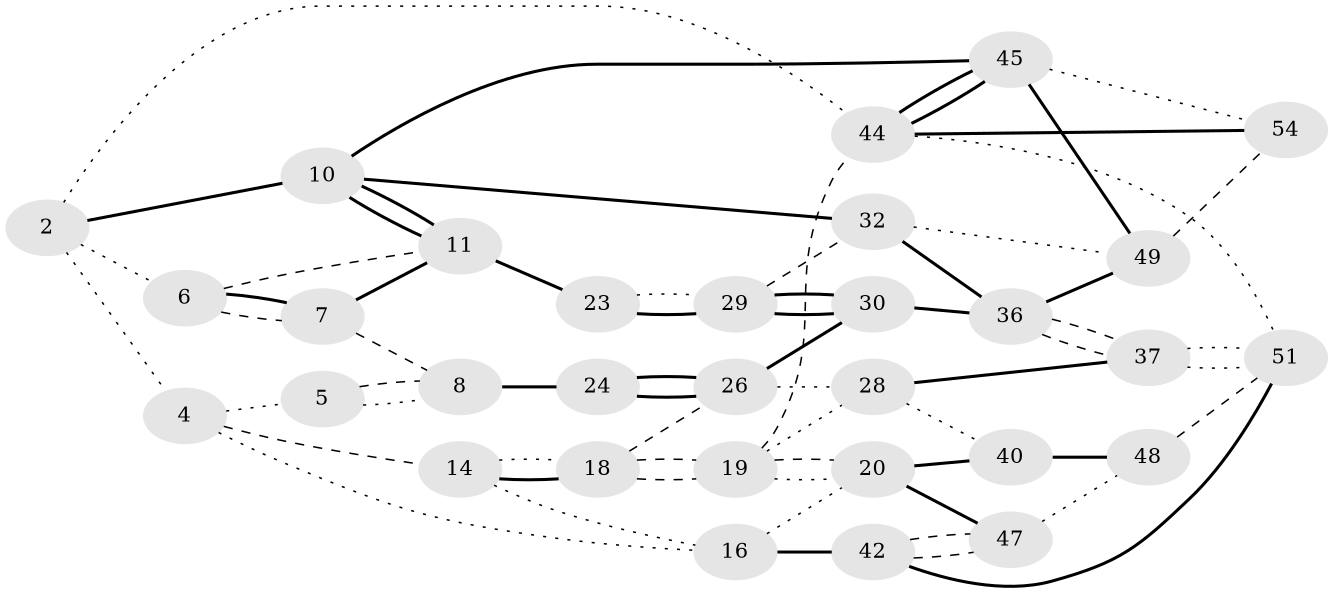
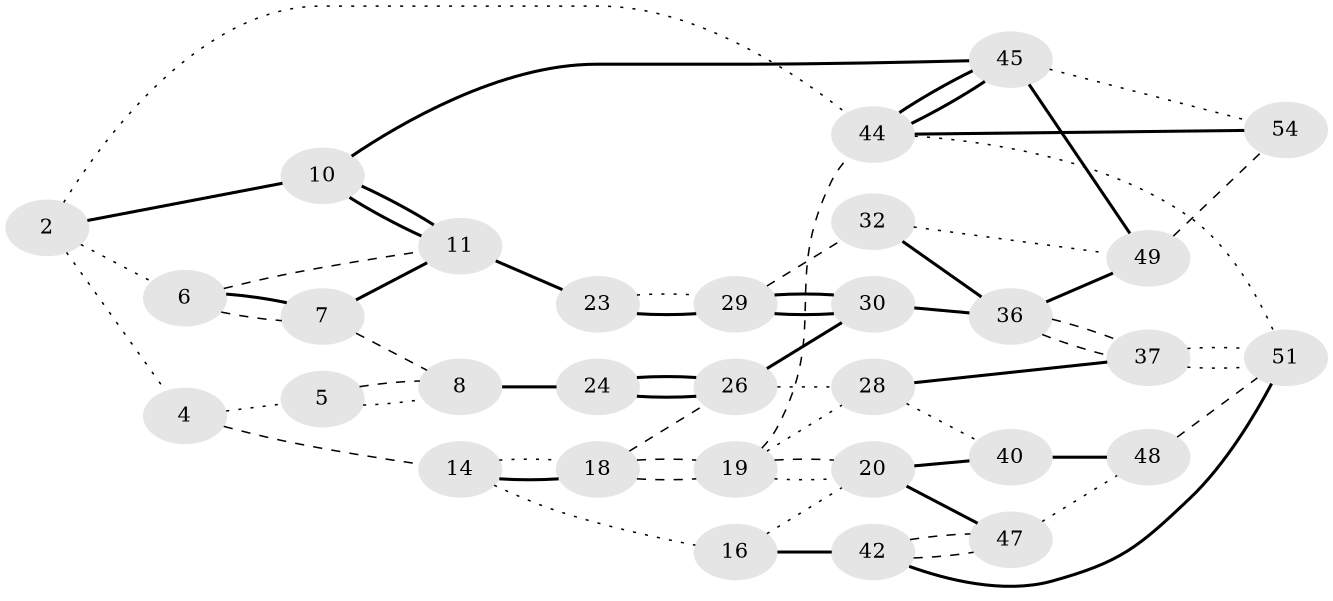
  graph {
    rankdir=LR
    node [color=gray90 style=filled]
    edge [style=bold]
    2 [super="+3"]
    6 [super="+9"]
    4
    10 [super="+31"]
    44 [super="+55"]
    7
    11 [super="+17"]
    5
    14 [super="+15"]
    16 [super="+22"]
    32 [super="+33"]
    45 [super="+46"]
    51 [super="+52"]
    54
    8 [super="+12"]
    18 [super="+25"]
    20 [super="+21"]
    42 [super="+43"]
    24
    23
    26 [super="+27"]
    36 [super="+39"]
    49 [super="+53"]
    29 [super="+34"]
    19
    40 [super="+41"]
    47
    28 [super="+38"]
    30 [super="+35"]
    37
    48 [super="+50"]
    2 -- 6 [style=dotted]
    2 -- 4 [style=dotted]
    2 -- 10
    2 -- 44 [style=dotted]
    6 -- 7 [style=dashed]
    6 -- 7
    6 -- 11 [style=dashed]
    4 -- 5 [style=dotted]
    4 -- 14 [style=dashed]
-   4 -- 16 [style=dotted]
    10 -- 11
    10 -- 11
-   10 -- 32
    10 -- 45
    44 -- 45
    44 -- 45
    44 -- 51 [style=dotted]
    44 -- 54
    7 -- 11
    7 -- 8 [style=dashed]
    11 -- 23
    5 -- 8 [style=dotted]
    5 -- 8 [style=dashed]
    14 -- 16 [style=dotted]
    14 -- 18
    14 -- 18 [style=dotted]
    16 -- 20 [style=dotted]
    16 -- 42 [weight=2]
    32 -- 36
    32 -- 49 [style=dotted]
    45 -- 54 [style=dotted]
    45 -- 49
    8 -- 24
    18 -- 26 [style=dashed]
    18 -- 19 [style=dashed]
    18 -- 19 [style=dashed]
    20 -- 40
    20 -- 47
    42 -- 51
    42 -- 47 [style=dashed]
    42 -- 47 [style=dashed]
    24 -- 26
    24 -- 26
    23 -- 29
    23 -- 29 [style=dotted]
    26 -- 28 [style=dotted]
    26 -- 30
    36 -- 49
    36 -- 37 [style=dashed]
    36 -- 37 [style=dashed]
    49 -- 54 [style=dashed]
    29 -- 32 [style=dashed]
    29 -- 30 [weight=2]
    29 -- 30
    19 -- 44 [style=dashed]
    19 -- 20 [style=dotted]
    19 -- 20 [style=dashed]
    19 -- 28 [style=dotted]
    40 -- 48 [weight=2]
    47 -- 48 [style=dotted]
    28 -- 40 [style=dotted]
    28 -- 37
    30 -- 36
    37 -- 51 [style=dotted]
    37 -- 51 [style=dotted]
    48 -- 51 [style=dashed]
  }
